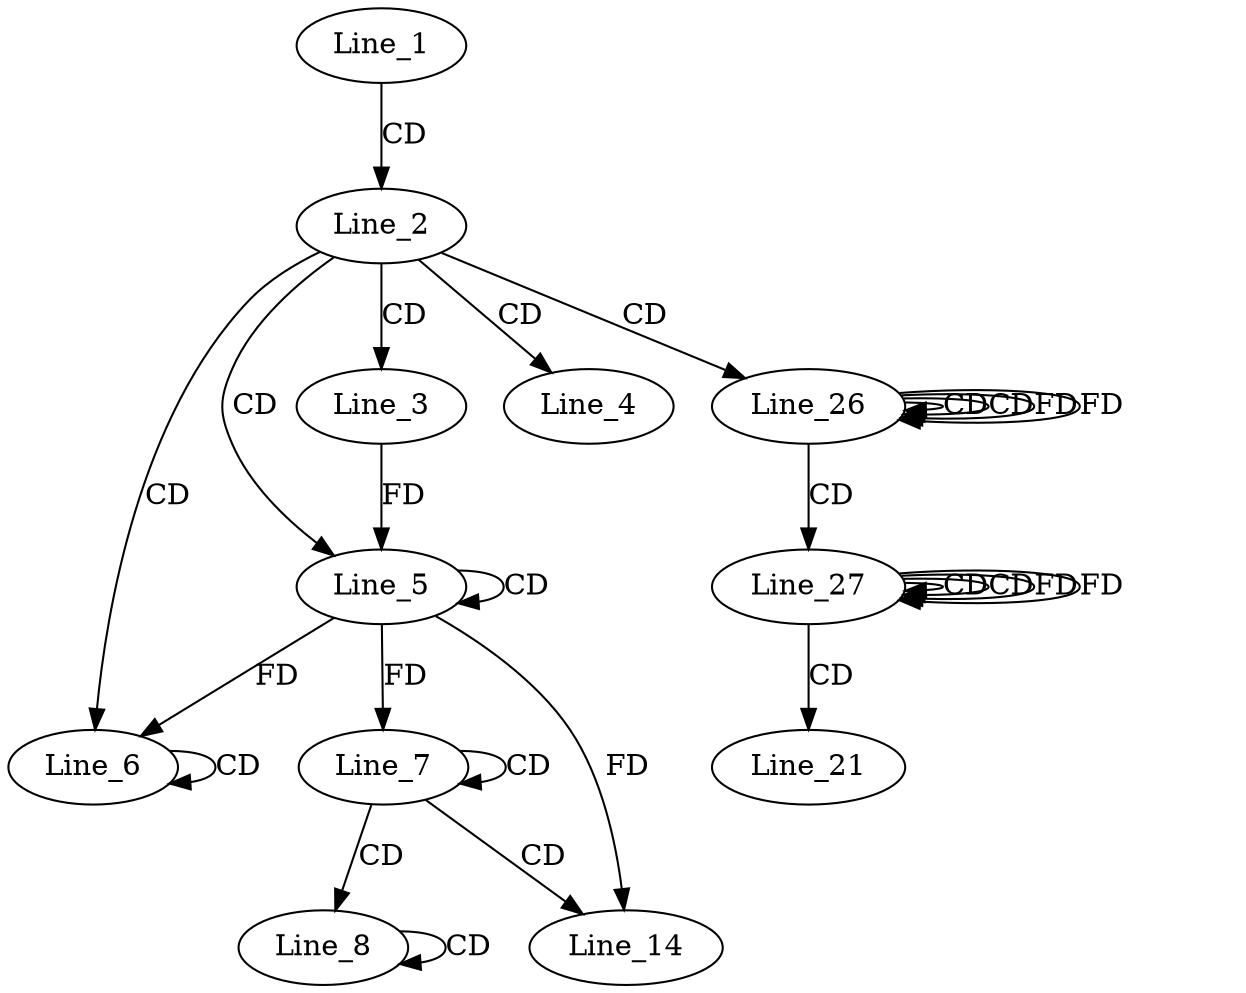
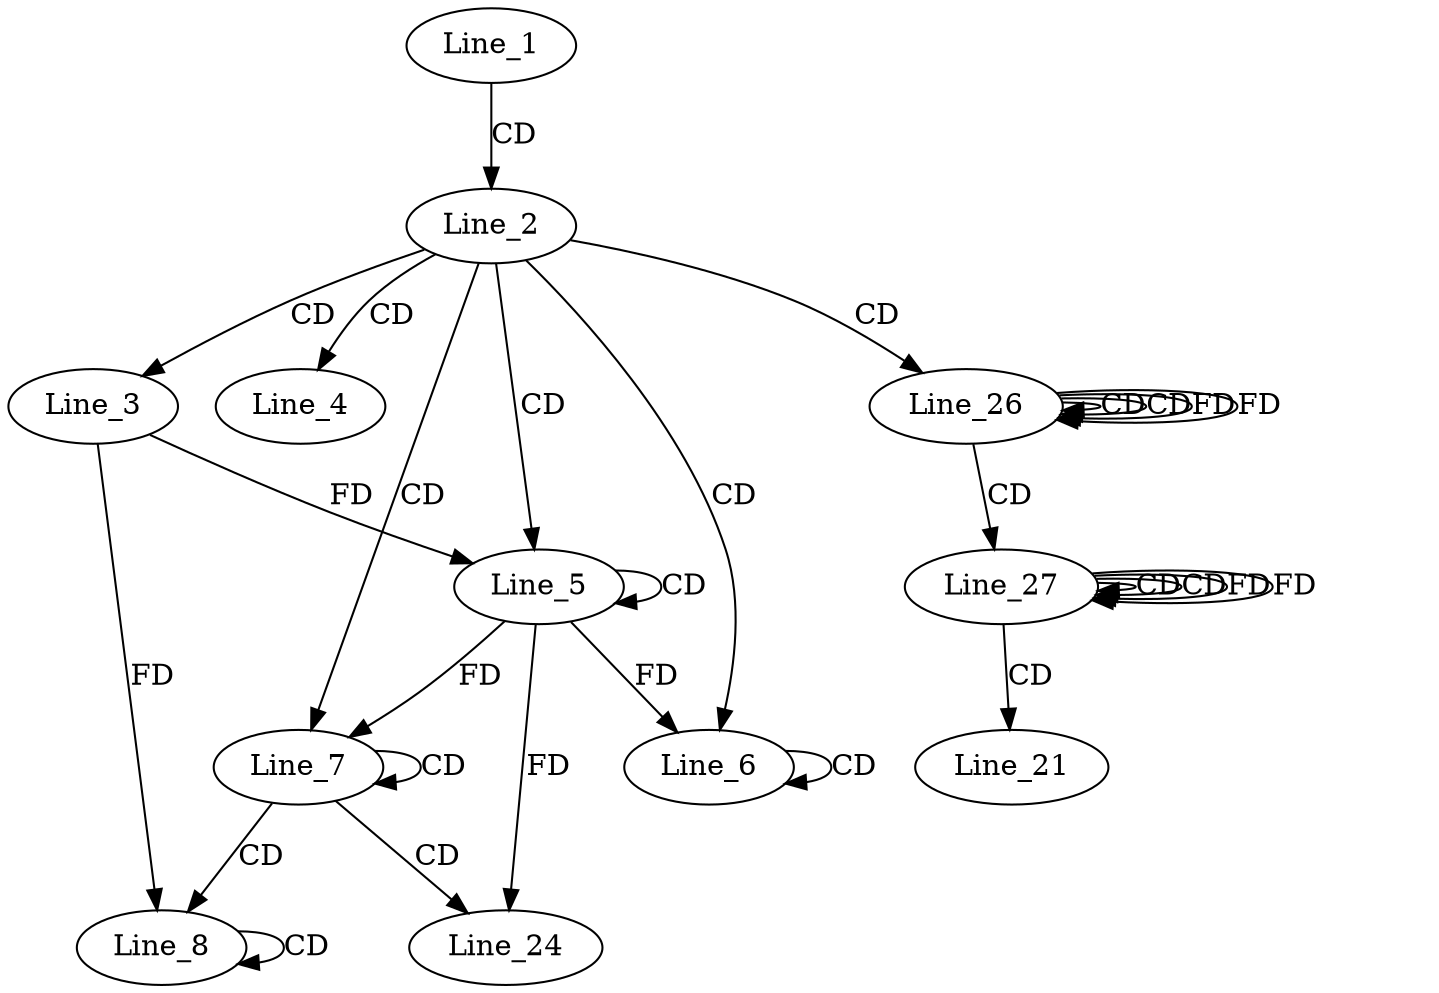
  digraph {
    Line_1
    Line_2
    Line_3
    Line_4
    Line_5
    Line_6
    Line_7
    Line_26
    Line_8
-   Line_24 [label=Line_14]
+   Line_24
    Line_27
    n12 [label=Line_21]
    Line_1 -> Line_2 [label=CD]
    Line_2 -> Line_3 [label=CD]
    Line_2 -> Line_4 [label=CD]
    Line_2 -> Line_5 [label=CD]
    Line_2 -> Line_6 [label=CD]
+   Line_2 -> Line_7 [label=CD]
    Line_2 -> Line_26 [label=CD]
    Line_3 -> Line_5 [label=FD]
+   Line_3 -> Line_8 [label=FD]
    Line_5 -> Line_5 [label=CD]
    Line_5 -> Line_6 [label=FD]
    Line_5 -> Line_7 [label=FD]
    Line_5 -> Line_24 [label=FD]
    Line_6 -> Line_6 [label=CD]
    Line_7 -> Line_7 [label=CD]
    Line_7 -> Line_8 [label=CD]
    Line_7 -> Line_24 [label=CD]
    Line_26 -> Line_26 [label=CD]
    Line_26 -> Line_26 [label=CD]
    Line_26 -> Line_26 [label=FD]
    Line_26 -> Line_26 [label=FD]
    Line_26 -> Line_27 [label=CD]
    Line_8 -> Line_8 [label=CD]
    Line_27 -> Line_27 [label=CD]
    Line_27 -> Line_27 [label=CD]
    Line_27 -> Line_27 [label=FD]
    Line_27 -> Line_27 [label=FD]
    Line_27 -> n12 [label=CD]
  }
